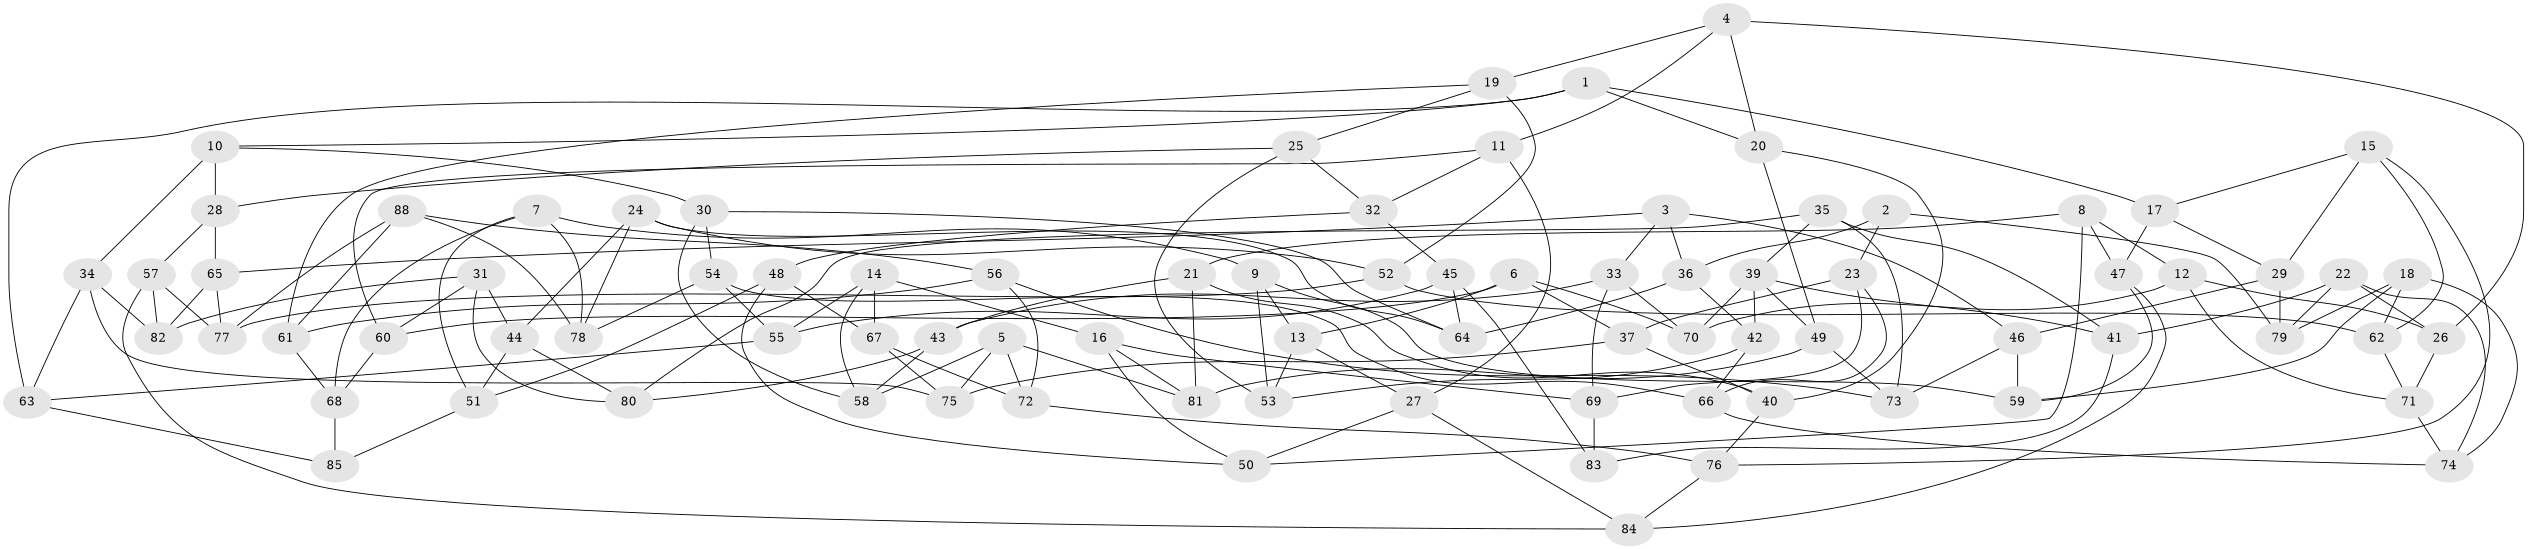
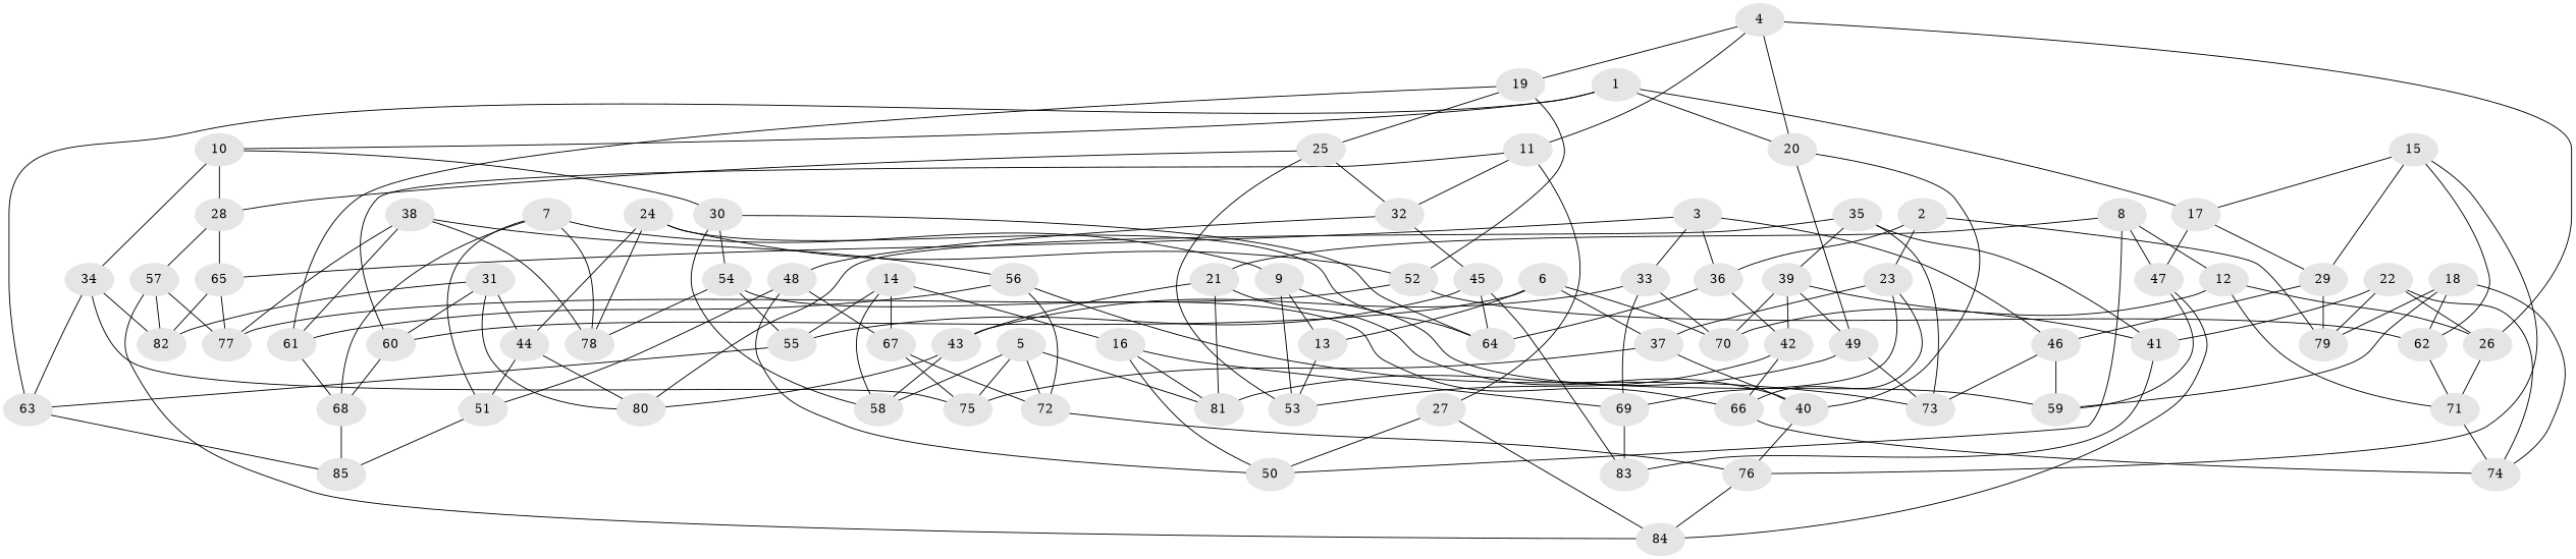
  graph {
    node [color=gray90 style=filled]
    1
    10
    17
    20
    63
    28
    30
    34
    47
    29
    40
    49
    85
    2
    23
    36
    79
    37
    69
    66
    64
    42
    41
    83
    3
    33
    46
    65
    70
    43
    59
    73
    82
    77
    4
    11
    19
    26
    60
    27
    32
    25
    52
    61
    71
    5
    58
    72
    75
    81
    76
    6
    13
    53
    68
    7
    9
    51
    78
    8
    12
    21
    50
    84
    57
    54
    45
    48
    74
    14
    16
    55
    67
    15
    62
    18
    80
    22
    24
    44
    31
    35
    39
-   38 [label=88]
+   38
    56
    1 -- 10
    1 -- 17
    1 -- 20
    1 -- 63
    10 -- 28
    10 -- 30
    10 -- 34
    17 -- 47
    17 -- 29
    20 -- 40
    20 -- 49
    63 -- 85
    28 -- 65
    28 -- 57
    30 -- 64
    30 -- 58
    30 -- 54
    34 -- 63
    34 -- 82
    34 -- 75
    47 -- 59
    47 -- 84
    29 -- 79
    29 -- 46
    40 -- 76
    49 -- 73
    49 -- 81
    2 -- 23
    2 -- 36
    2 -- 79
    23 -- 37
    23 -- 69
    23 -- 66
    36 -- 64
    36 -- 42
    37 -- 40
    37 -- 75
    69 -- 83
    66 -- 74
    42 -- 66
    42 -- 53
    41 -- 83
    3 -- 36
    3 -- 33
    3 -- 46
    3 -- 65
    33 -- 69
    33 -- 70
    33 -- 43
    46 -- 59
    46 -- 73
    65 -- 82
    65 -- 77
    43 -- 58
    43 -- 80
    4 -- 20
    4 -- 11
    4 -- 19
    4 -- 26
    11 -- 60
    11 -- 27
    11 -- 32
    19 -- 25
    19 -- 52
    19 -- 61
    26 -- 71
    60 -- 68
    27 -- 50
    27 -- 84
    32 -- 45
    32 -- 48
    25 -- 28
    25 -- 32
    25 -- 53
    52 -- 77
    52 -- 62
    61 -- 68
    71 -- 74
    5 -- 58
    5 -- 72
    5 -- 75
    5 -- 81
    72 -- 76
    76 -- 84
    6 -- 37
    6 -- 70
    6 -- 60
    6 -- 13
-   13 -- 27
    13 -- 53
    68 -- 85
    7 -- 68
    7 -- 9
    7 -- 51
    7 -- 78
    9 -- 59
    9 -- 13
    9 -- 53
    51 -- 85
    8 -- 47
    8 -- 12
    8 -- 21
    8 -- 50
    12 -- 70
    12 -- 26
    12 -- 71
    21 -- 40
    21 -- 43
    21 -- 81
    57 -- 82
    57 -- 77
    57 -- 84
    54 -- 66
    54 -- 78
    54 -- 55
    45 -- 64
    45 -- 83
    45 -- 55
    48 -- 51
    48 -- 50
    48 -- 67
    14 -- 58
    14 -- 16
    14 -- 55
    14 -- 67
    16 -- 69
    16 -- 81
    16 -- 50
    55 -- 63
    67 -- 72
    67 -- 75
    15 -- 17
    15 -- 29
    15 -- 76
    15 -- 62
    62 -- 71
    18 -- 79
    18 -- 59
    18 -- 74
    18 -- 62
    22 -- 79
    22 -- 41
    22 -- 26
    22 -- 74
    24 -- 64
    24 -- 52
    24 -- 78
    24 -- 44
    44 -- 51
    44 -- 80
    31 -- 82
    31 -- 60
    31 -- 80
    31 -- 44
    35 -- 41
    35 -- 73
    35 -- 80
    35 -- 39
    39 -- 49
    39 -- 42
    39 -- 41
    39 -- 70
    38 -- 77
    38 -- 61
    38 -- 78
    38 -- 56
    56 -- 73
    56 -- 61
    56 -- 72
  }
